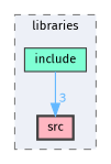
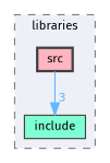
  digraph {
    compound=true
    fontname="Fira Sans"
    node [color=grey25 fontname="Fira Sans" fontsize=10 shape=box]
    n1 [fillcolor=aquamarine height=0.2 label=include style=filled width=0.4]
    n2 [fillcolor=lightpink height=0.2 label=src style="filled,bold" width=0.4]
    subgraph cluster_1 {
      bgcolor="#edf0f7"
      fontsize=10
      label=libraries
      pencolor=grey50
      style="filled,dashed"
      n1
      n2
    }
-   n1 -> n2 [color=steelblue1 fontcolor=steelblue1 fontname="Fira Sans" fontsize=10 headlabel=3 labeldistance=1.5 labelfontname=Helvetica labelfontsize=10 style=solid]
+   n2 -> n1 [color=steelblue1 fontcolor=steelblue1 fontname="Fira Sans" fontsize=10 headlabel=3 labeldistance=1.5 labelfontname=Helvetica labelfontsize=10 style=solid]
  }
